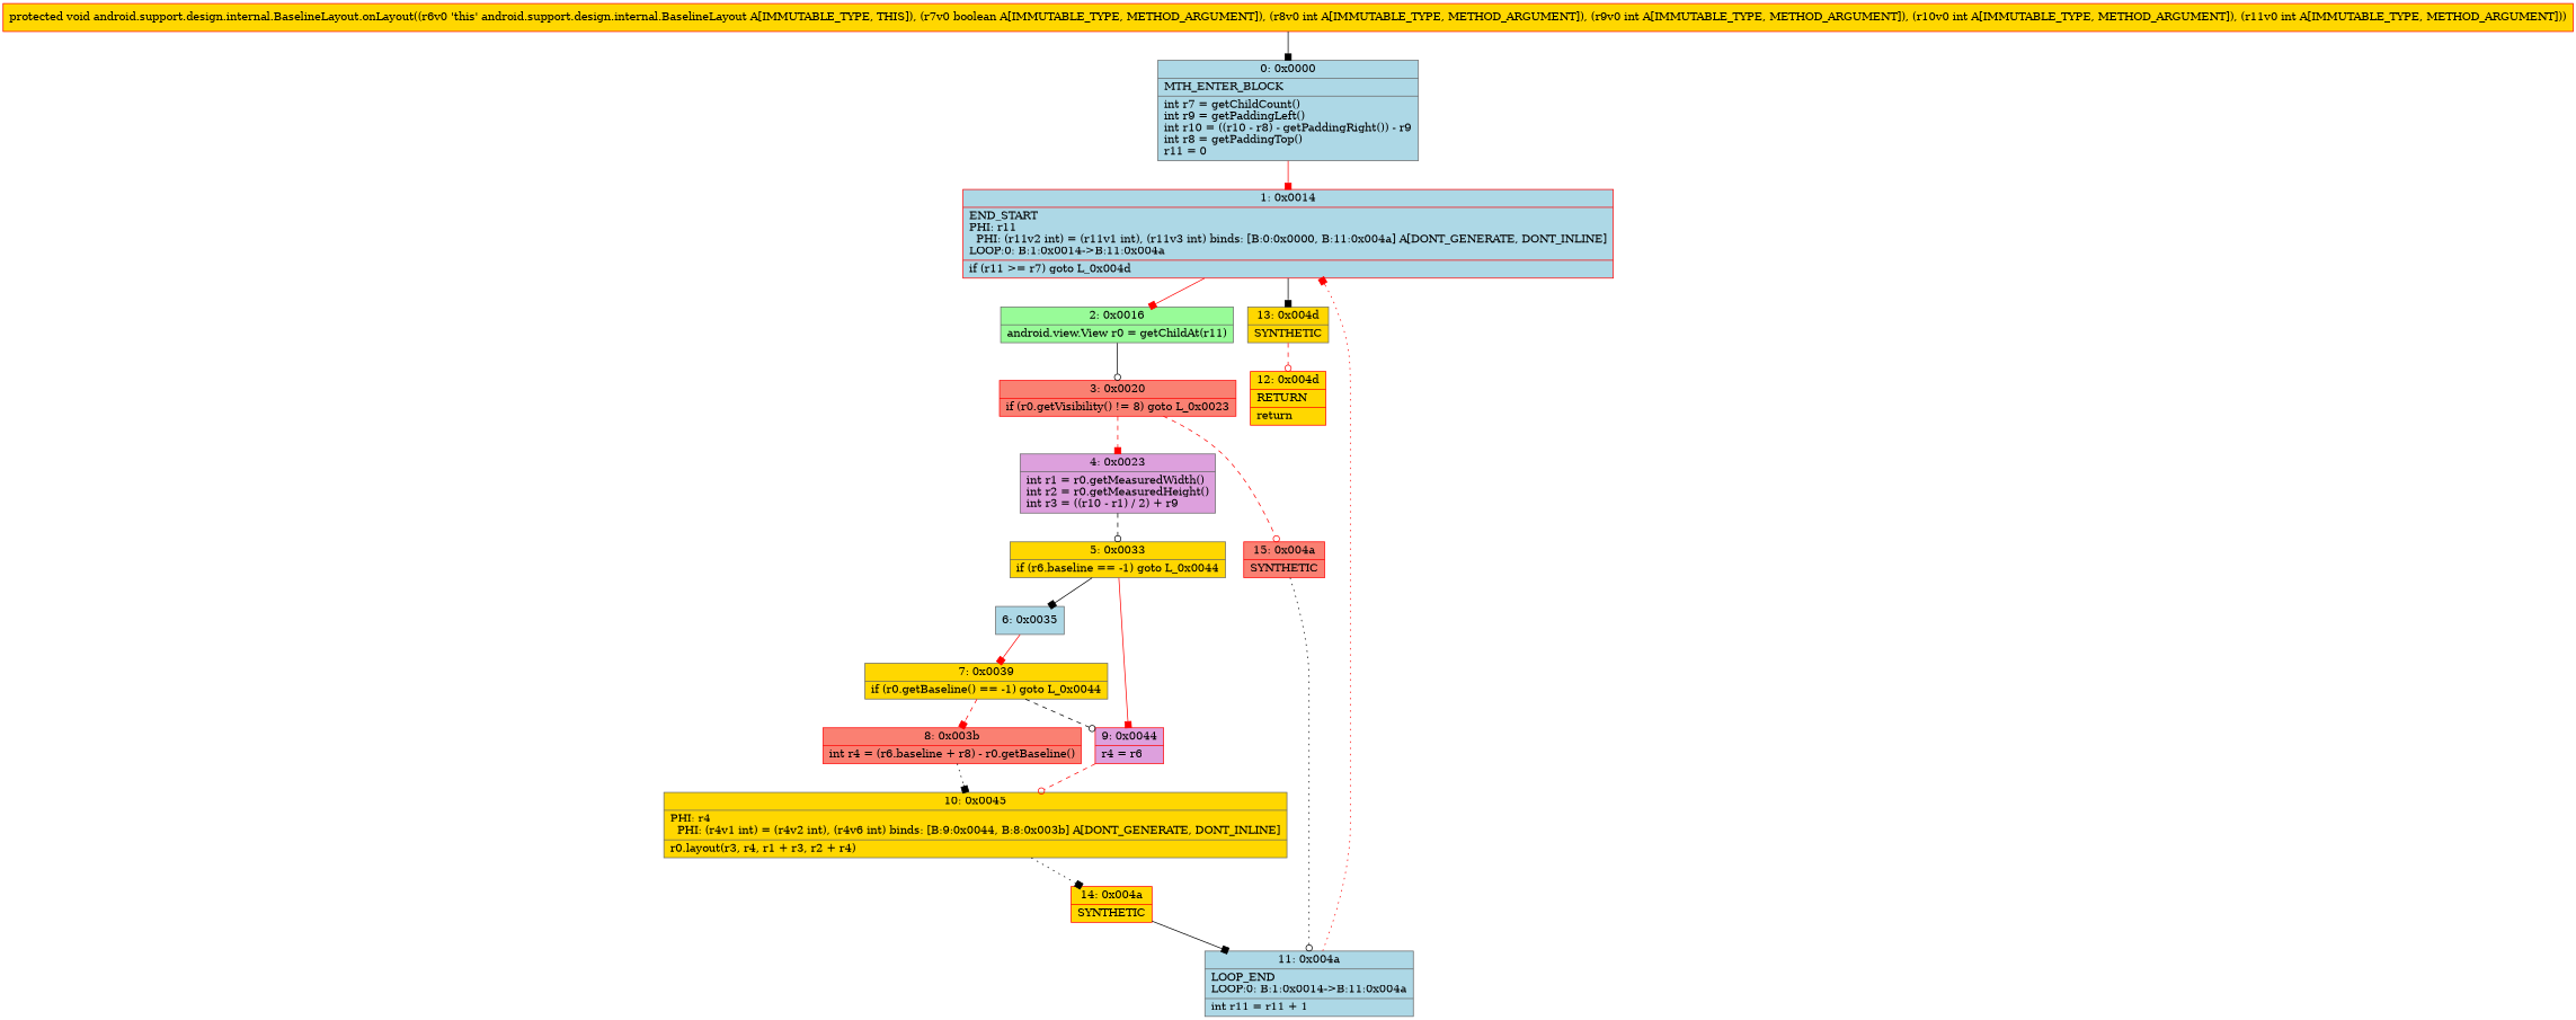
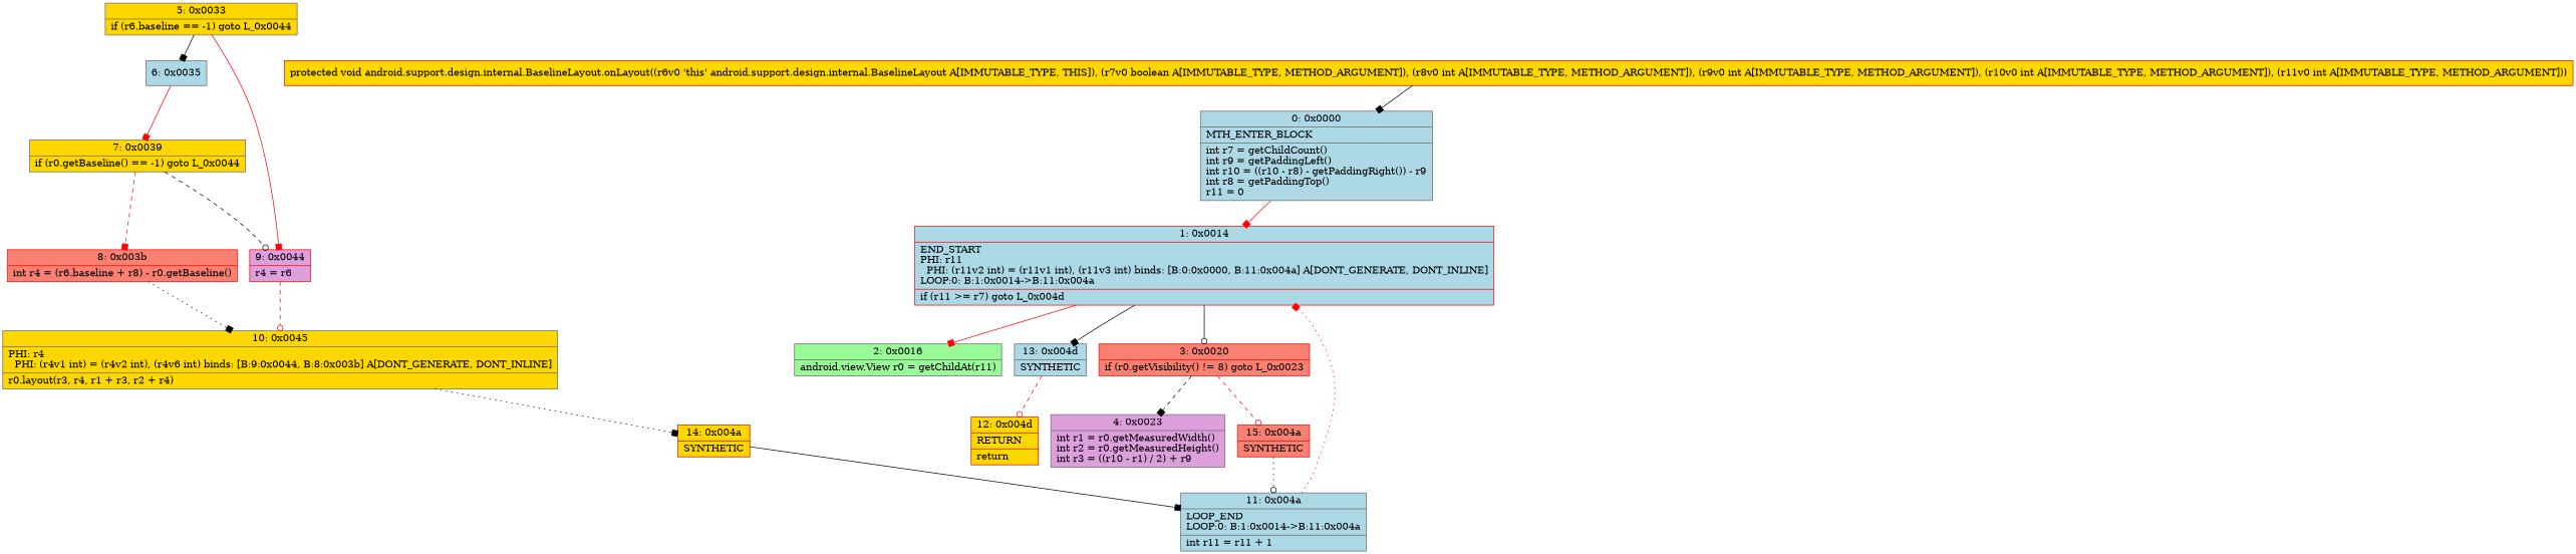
  digraph {
    node [color=gray40 fillcolor=gold shape=record style=filled]
    edge [arrowhead=box color=black style=solid]
    n1 [fillcolor=lightblue label="{0\:\ 0x0000|MTH_ENTER_BLOCK\l|int r7 = getChildCount()\lint r9 = getPaddingLeft()\lint r10 = ((r10 \- r8) \- getPaddingRight()) \- r9\lint r8 = getPaddingTop()\lr11 = 0\l}"]
    n2 [color=red fillcolor=lightblue label="{1\:\ 0x0014|END_START\lPHI: r11 \l  PHI: (r11v2 int) = (r11v1 int), (r11v3 int) binds: [B:0:0x0000, B:11:0x004a] A[DONT_GENERATE, DONT_INLINE]\lLOOP:0: B:1:0x0014\-\>B:11:0x004a\l|if (r11 \>= r7) goto L_0x004d\l}"]
    n3 [fillcolor=palegreen label="{2\:\ 0x0016|android.view.View r0 = getChildAt(r11)\l}"]
-   n4 [label="{13\:\ 0x004d|SYNTHETIC\l}"]
+   n4 [fillcolor=lightblue label="{13\:\ 0x004d|SYNTHETIC\l}"]
    n5 [color=red fillcolor=salmon label="{3\:\ 0x0020|if (r0.getVisibility() != 8) goto L_0x0023\l}"]
    n6 [color=red label="{12\:\ 0x004d|RETURN\l|return\l}"]
    n7 [fillcolor=plum label="{4\:\ 0x0023|int r1 = r0.getMeasuredWidth()\lint r2 = r0.getMeasuredHeight()\lint r3 = ((r10 \- r1) \/ 2) + r9\l}"]
    n8 [color=red fillcolor=salmon label="{15\:\ 0x004a|SYNTHETIC\l}"]
    n9 [label="{5\:\ 0x0033|if (r6.baseline == \-1) goto L_0x0044\l}"]
    n10 [fillcolor=lightblue label="{11\:\ 0x004a|LOOP_END\lLOOP:0: B:1:0x0014\-\>B:11:0x004a\l|int r11 = r11 + 1\l}"]
    n11 [fillcolor=lightblue label="{6\:\ 0x0035}"]
    n12 [color=red fillcolor=plum label="{9\:\ 0x0044|r4 = r6\l}"]
    n13 [label="{7\:\ 0x0039|if (r0.getBaseline() == \-1) goto L_0x0044\l}"]
    n14 [label="{10\:\ 0x0045|PHI: r4 \l  PHI: (r4v1 int) = (r4v2 int), (r4v6 int) binds: [B:9:0x0044, B:8:0x003b] A[DONT_GENERATE, DONT_INLINE]\l|r0.layout(r3, r4, r1 + r3, r2 + r4)\l}"]
    n15 [color=red fillcolor=salmon label="{8\:\ 0x003b|int r4 = (r6.baseline + r8) \- r0.getBaseline()\l}"]
    n16 [color=red label="{14\:\ 0x004a|SYNTHETIC\l}"]
    n17 [color=red label="{protected void android.support.design.internal.BaselineLayout.onLayout((r6v0 'this' android.support.design.internal.BaselineLayout A[IMMUTABLE_TYPE, THIS]), (r7v0 boolean A[IMMUTABLE_TYPE, METHOD_ARGUMENT]), (r8v0 int A[IMMUTABLE_TYPE, METHOD_ARGUMENT]), (r9v0 int A[IMMUTABLE_TYPE, METHOD_ARGUMENT]), (r10v0 int A[IMMUTABLE_TYPE, METHOD_ARGUMENT]), (r11v0 int A[IMMUTABLE_TYPE, METHOD_ARGUMENT])) }"]
    n1 -> n2 [color=red]
    n2 -> n3 [color=red]
    n2 -> n4
-   n3 -> n5 [arrowhead=odot]
+   n2 -> n5 [arrowhead=odot]
    n4 -> n6 [arrowhead=odot color=red style=dashed]
-   n5 -> n7 [color=red style=dashed]
+   n5 -> n7 [style=dashed]
    n5 -> n8 [arrowhead=odot color=red style=dashed]
-   n7 -> n9 [arrowhead=odot style=dashed]
    n8 -> n10 [arrowhead=odot style=dotted]
    n9 -> n11
    n9 -> n12 [color=red]
    n10 -> n2 [color=red style=dotted]
    n11 -> n13 [color=red]
    n12 -> n14 [arrowhead=odot color=red style=dashed]
    n13 -> n12 [arrowhead=odot style=dashed]
    n13 -> n15 [color=red style=dashed]
    n14 -> n16 [style=dotted]
    n15 -> n14 [style=dotted]
    n16 -> n10
    n17 -> n1
  }
